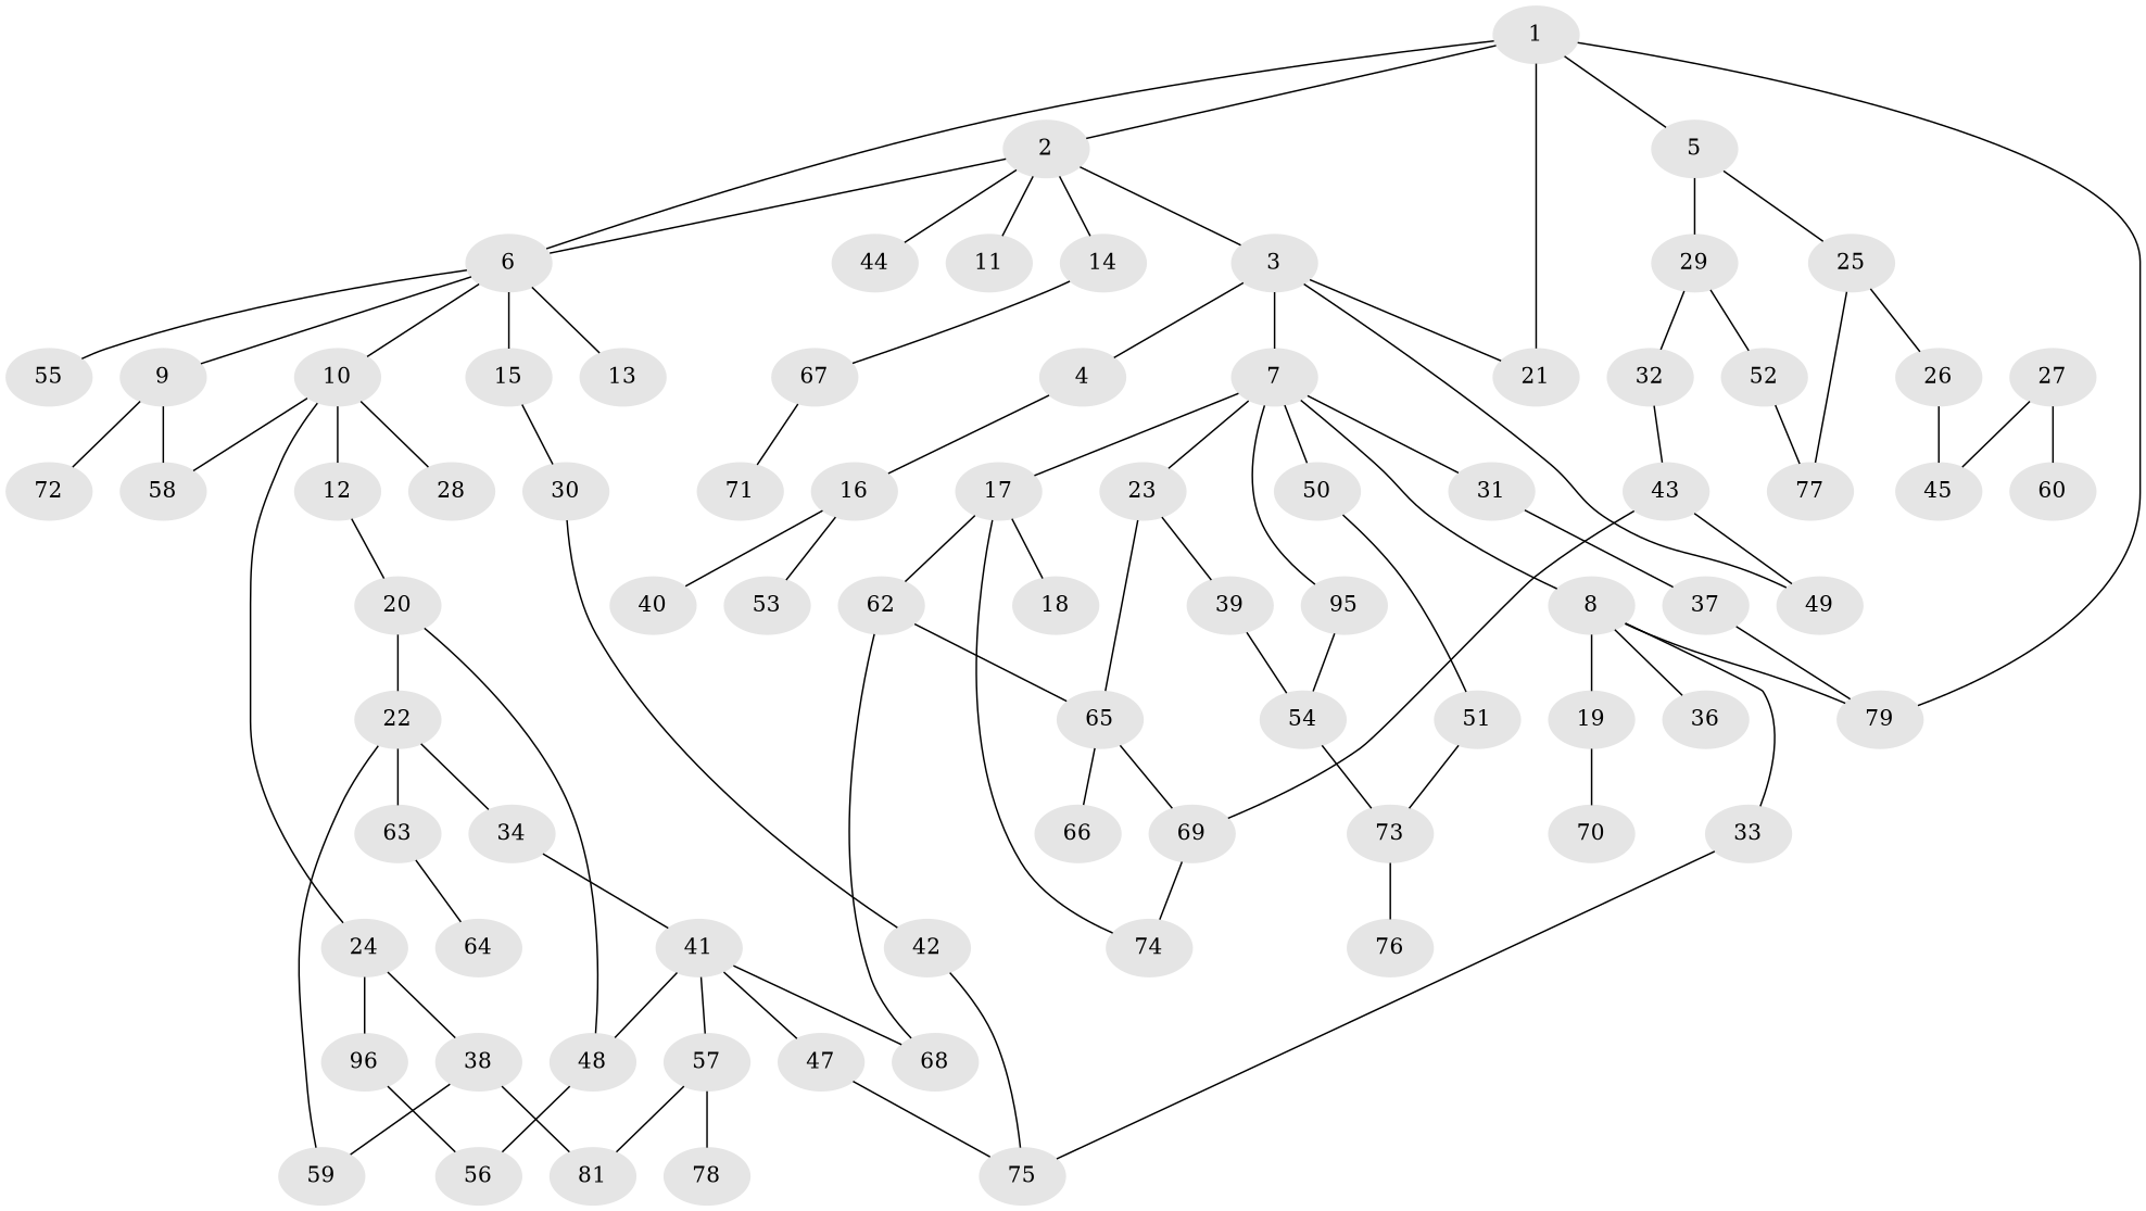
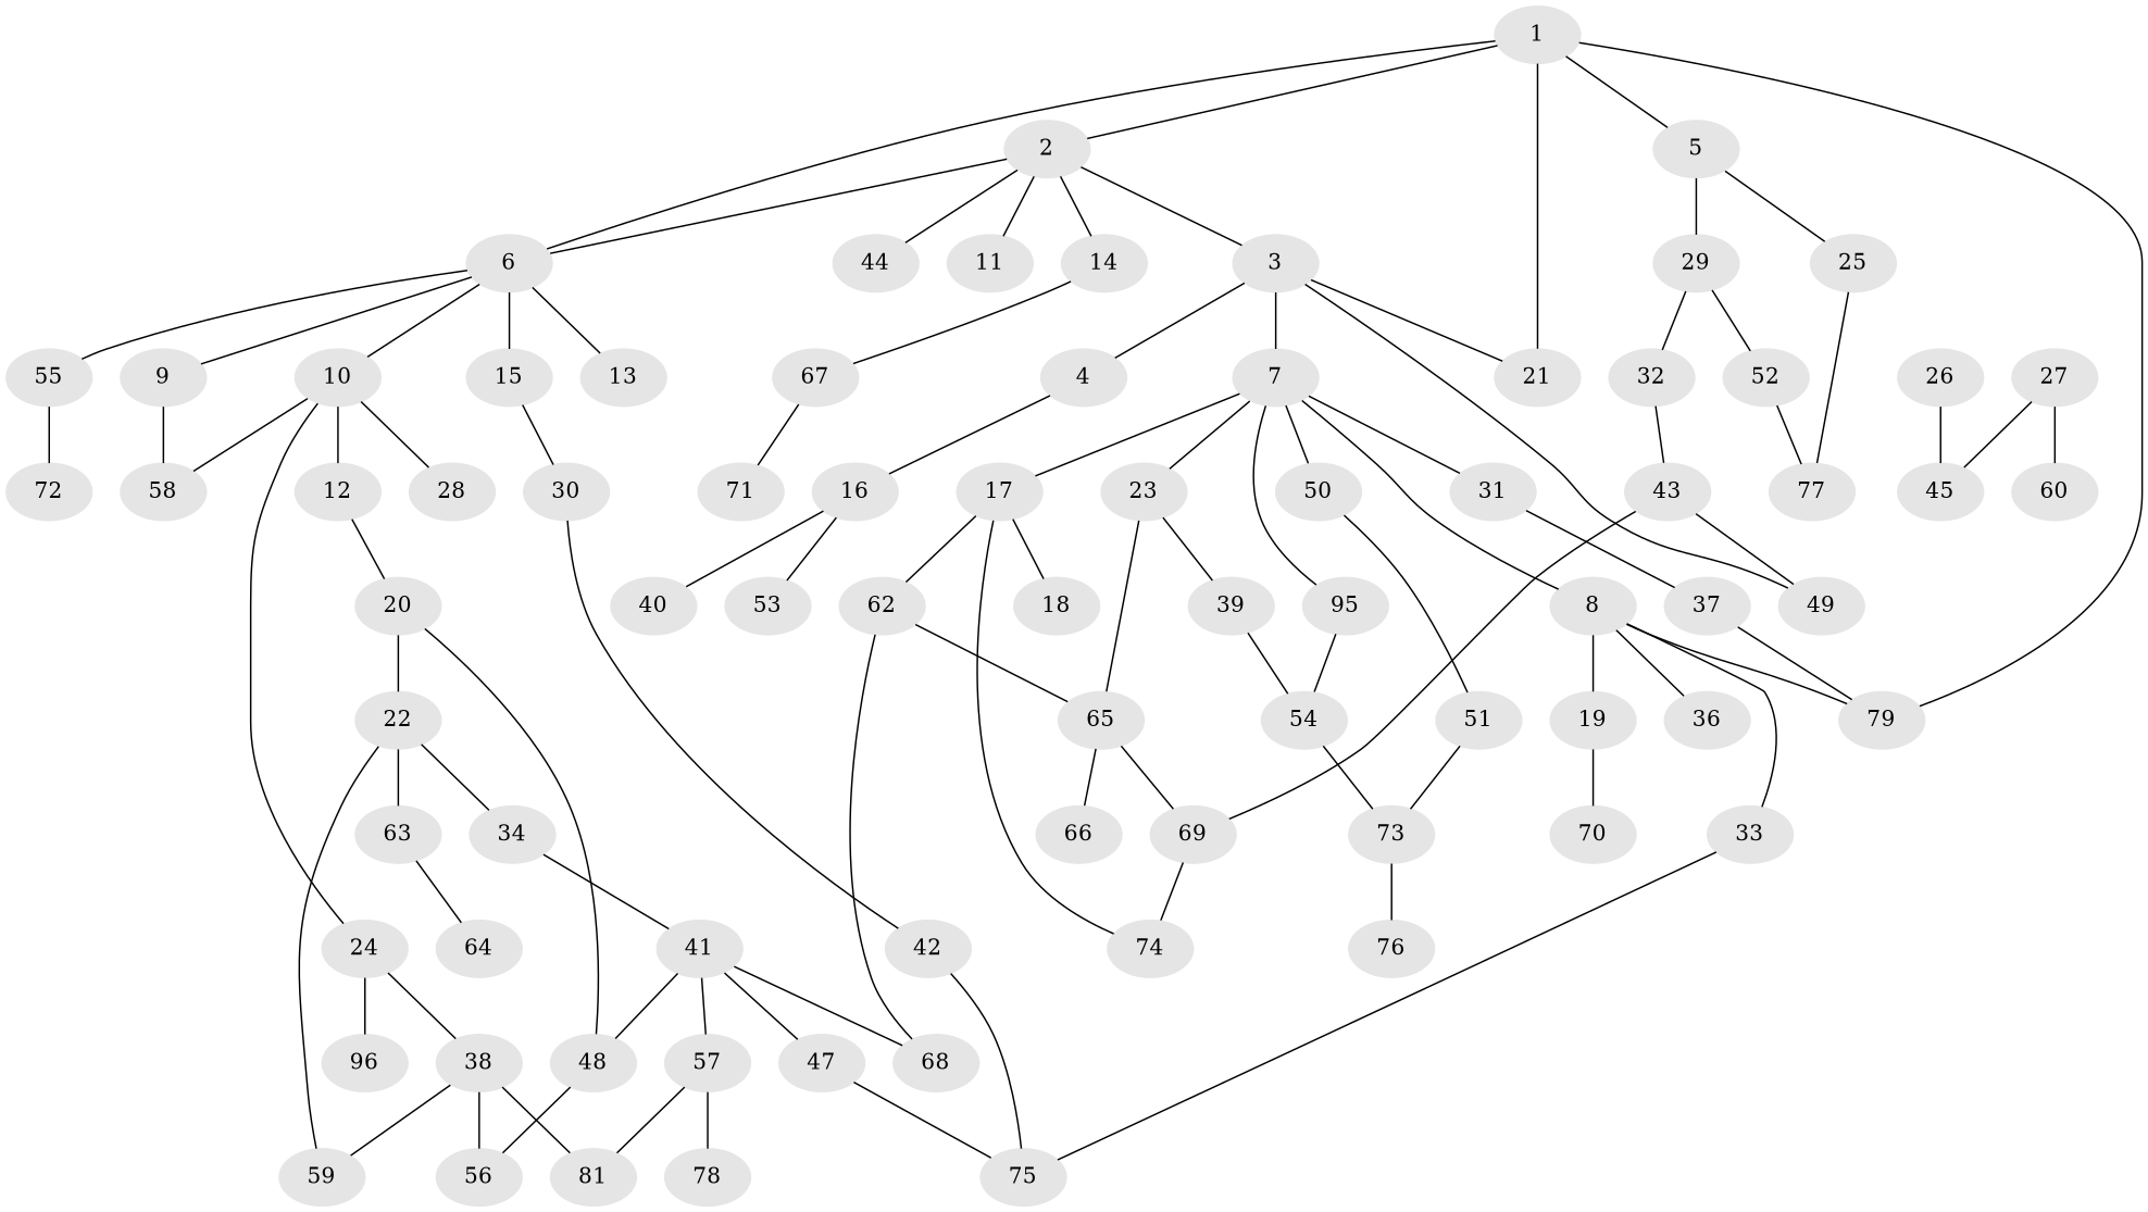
  graph {
    node [color=gray90 style=filled]
    1
    2
    5
    6
    21
    79
    3
    11
    14
    44
    25
    29
    9
    10
    13
    15
    55
    37
    4
    7
    49
    67
    16
    8
    17
    23
    31
    n28 [label=95]
    50
    40
    53
    77
    26
    32
    52
    58
    72
    12
    24
    28
    30
    19
    33
    36
    18
    62
    74
    39
    65
    54
    51
    70
    27
    45
    60
    75
    20
    38
    n59 [label=96]
    22
    48
    71
    42
    68
    34
    59
    63
    56
    41
    64
    69
    66
    n73 [label=81]
    43
    47
    57
    73
    78
    76
    1 -- 2
    1 -- 5
    1 -- 6
    1 -- 21
    1 -- 79
    2 -- 6
    2 -- 3
    2 -- 11
    2 -- 14
    2 -- 44
    5 -- 25
    5 -- 29
    6 -- 9
    6 -- 10
    6 -- 13
    6 -- 15
    6 -- 55
    3 -- 21
    3 -- 4
    3 -- 7
    3 -- 49
    14 -- 67
    25 -- 77
-   25 -- 26
    29 -- 32
    29 -- 52
    9 -- 58
-   9 -- 72
+   55 -- 72
    10 -- 58
    10 -- 12
    10 -- 24
    10 -- 28
    15 -- 30
    37 -- 79
    4 -- 16
    7 -- 8
    7 -- 17
    7 -- 23
    7 -- 31
    7 -- n28
    7 -- 50
    67 -- 71
    16 -- 40
    16 -- 53
    8 -- 79
    8 -- 19
    8 -- 33
    8 -- 36
    17 -- 18
    17 -- 62
    17 -- 74
    23 -- 39
    23 -- 65
    31 -- 37
    n28 -- 54
    50 -- 51
    26 -- 45
    32 -- 43
    52 -- 77
    12 -- 20
    24 -- 38
    24 -- n59
    30 -- 42
    19 -- 70
    33 -- 75
    62 -- 65
    62 -- 68
    39 -- 54
    65 -- 69
    65 -- 66
    54 -- 73
    51 -- 73
    27 -- 45
    27 -- 60
    20 -- 22
    20 -- 48
    38 -- 59
-   n59 -- 56
+   38 -- 56
    38 -- n73
    22 -- 34
    22 -- 59
    22 -- 63
    48 -- 56
    42 -- 75
    34 -- 41
    63 -- 64
    41 -- 48
    41 -- 68
    41 -- 47
    41 -- 57
    69 -- 74
    43 -- 49
    43 -- 69
    47 -- 75
    57 -- n73
    57 -- 78
    73 -- 76
  }
